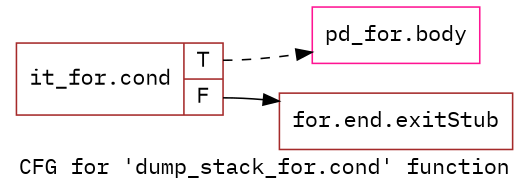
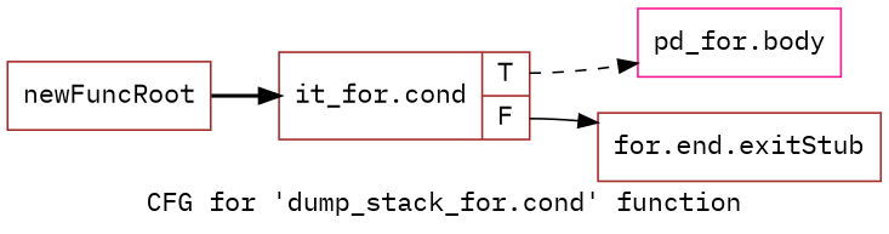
  digraph {
    fontname="IBM Plex Mono"
    label="CFG for 'dump_stack_for.cond' function"
    rankdir=LR
    node [color=brown fontname="IBM Plex Mono" shape=record]
    edge [fontname="IBM Plex Mono"]
+   n1 [label="{newFuncRoot}"]
    n2 [label="{it_for.cond|{<s0>T|<s1>F}}"]
    n3 [label="{for.end.exitStub}"]
    n4 [color=deeppink label="{pd_for.body}"]
+   n1 -> n2 [style=bold]
    n2 -> n3 [style=solid tailport=s1]
    n2 -> n4 [style=dashed tailport=s0]
  }
